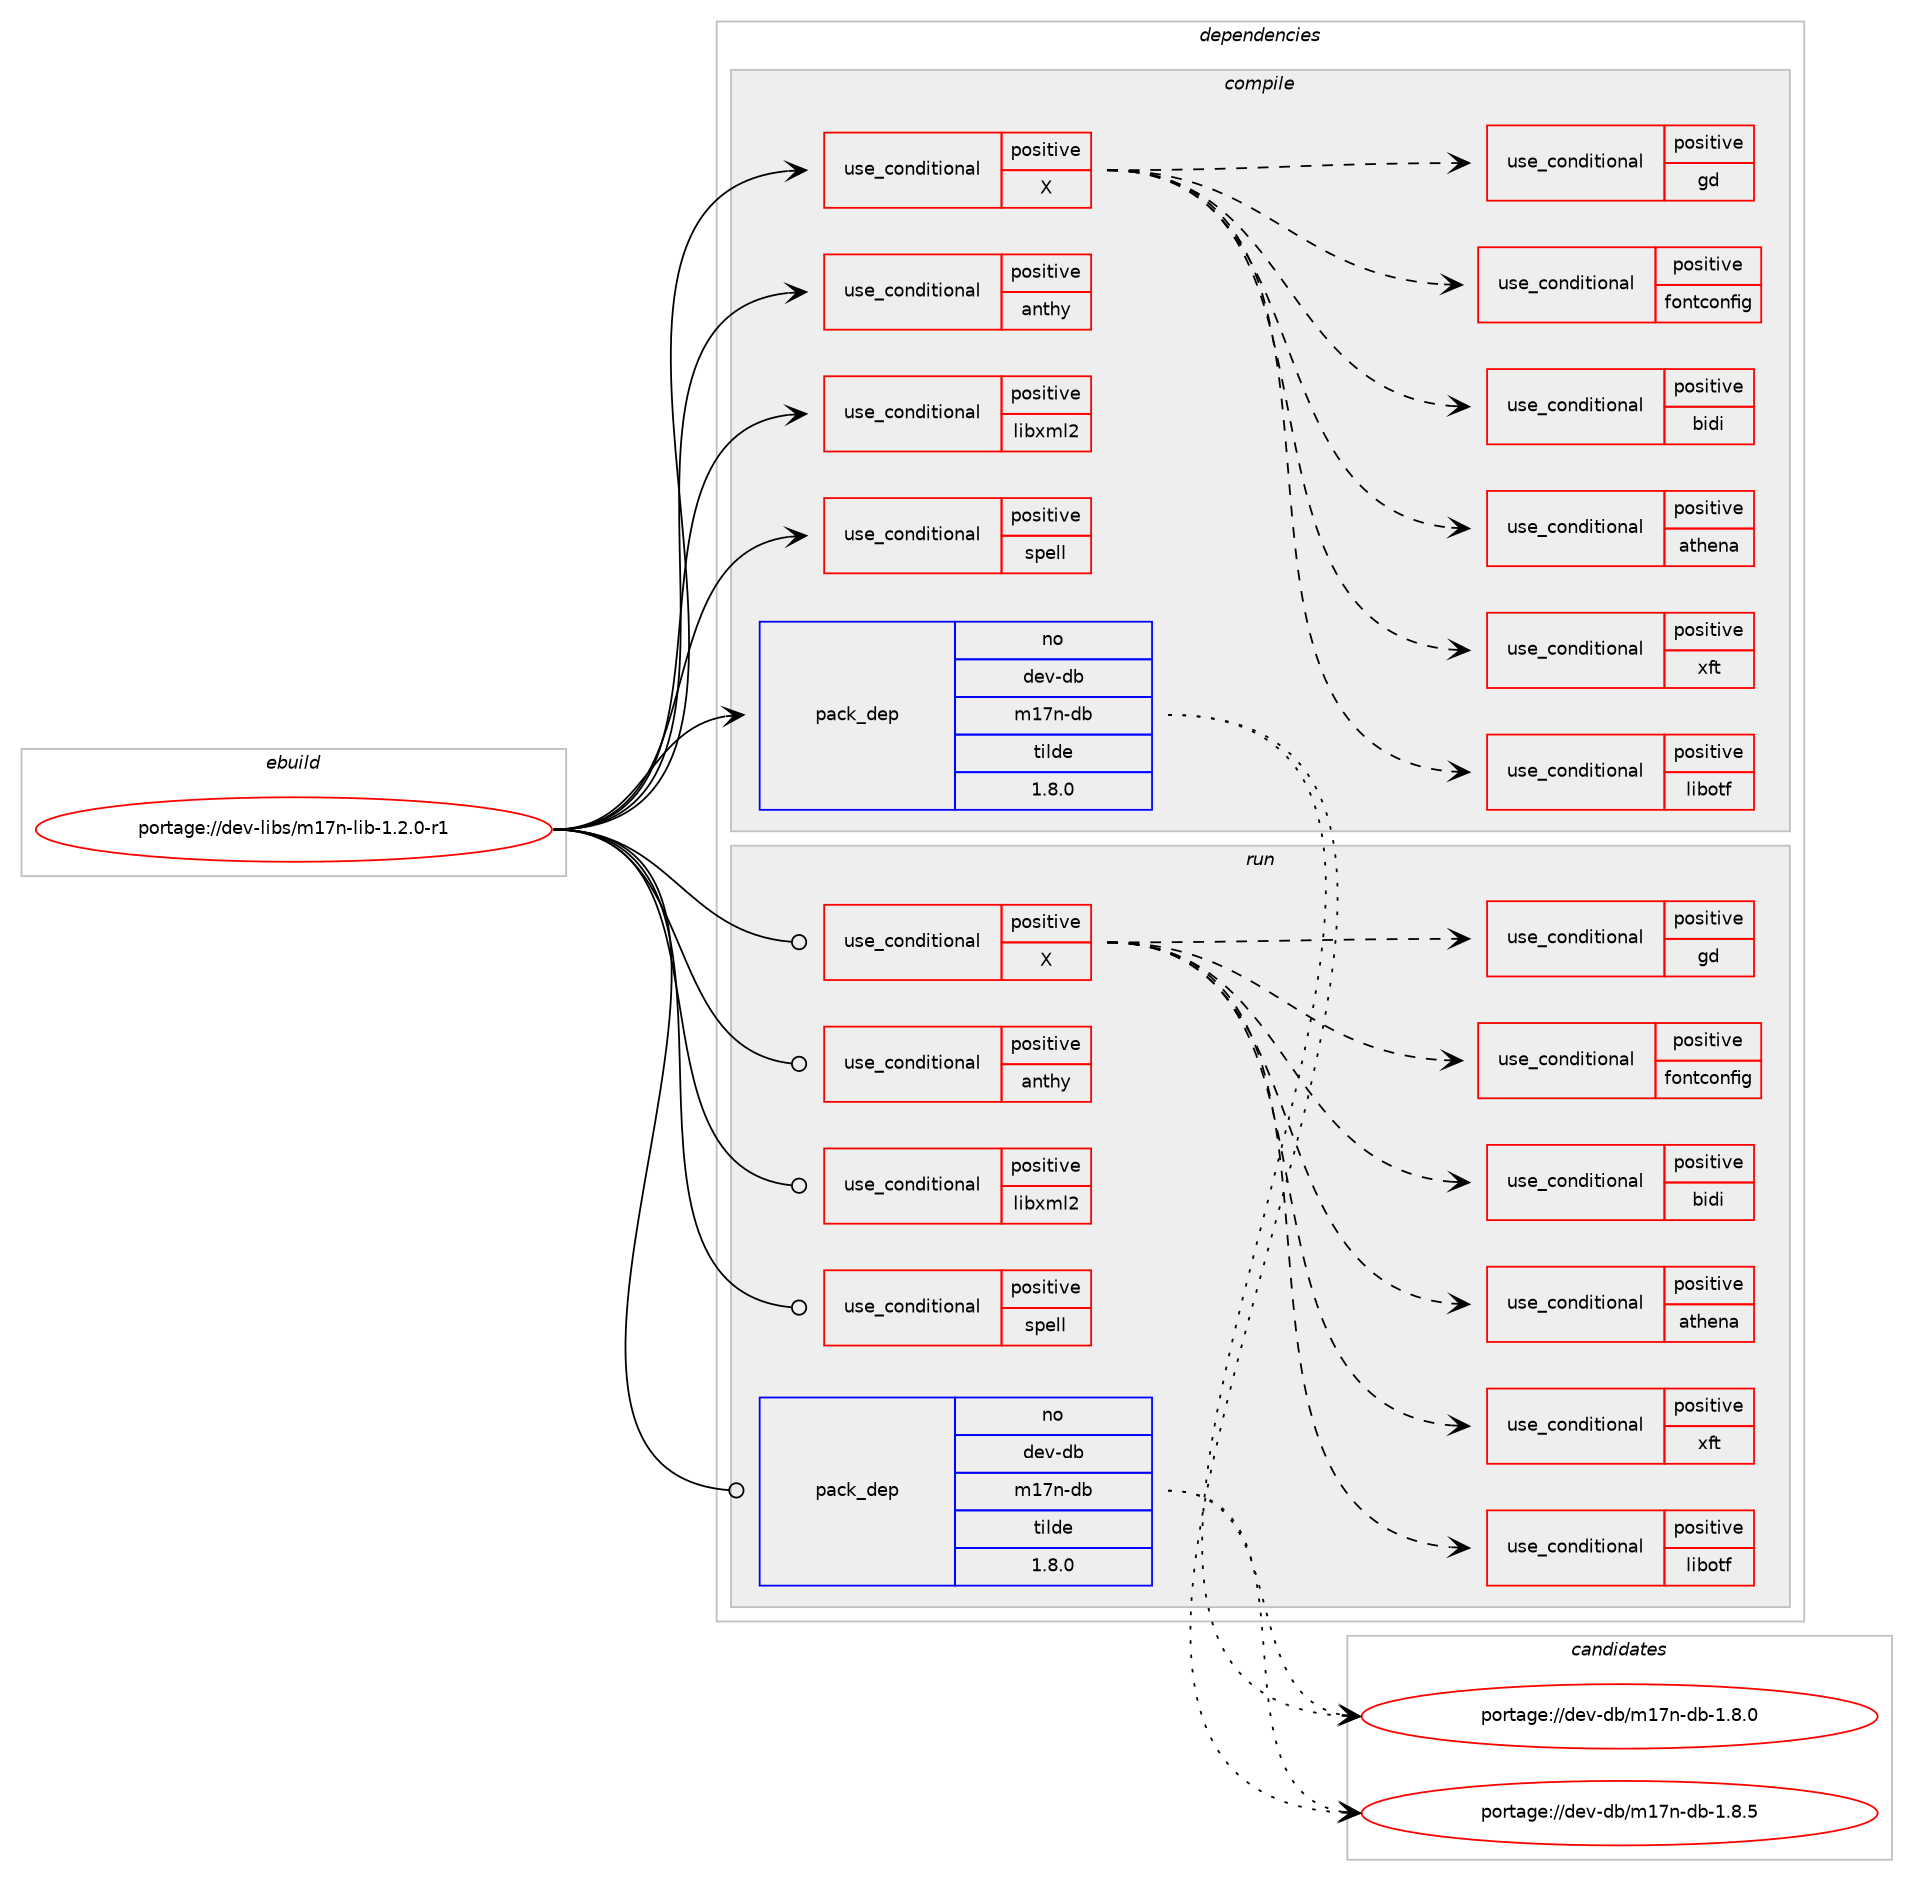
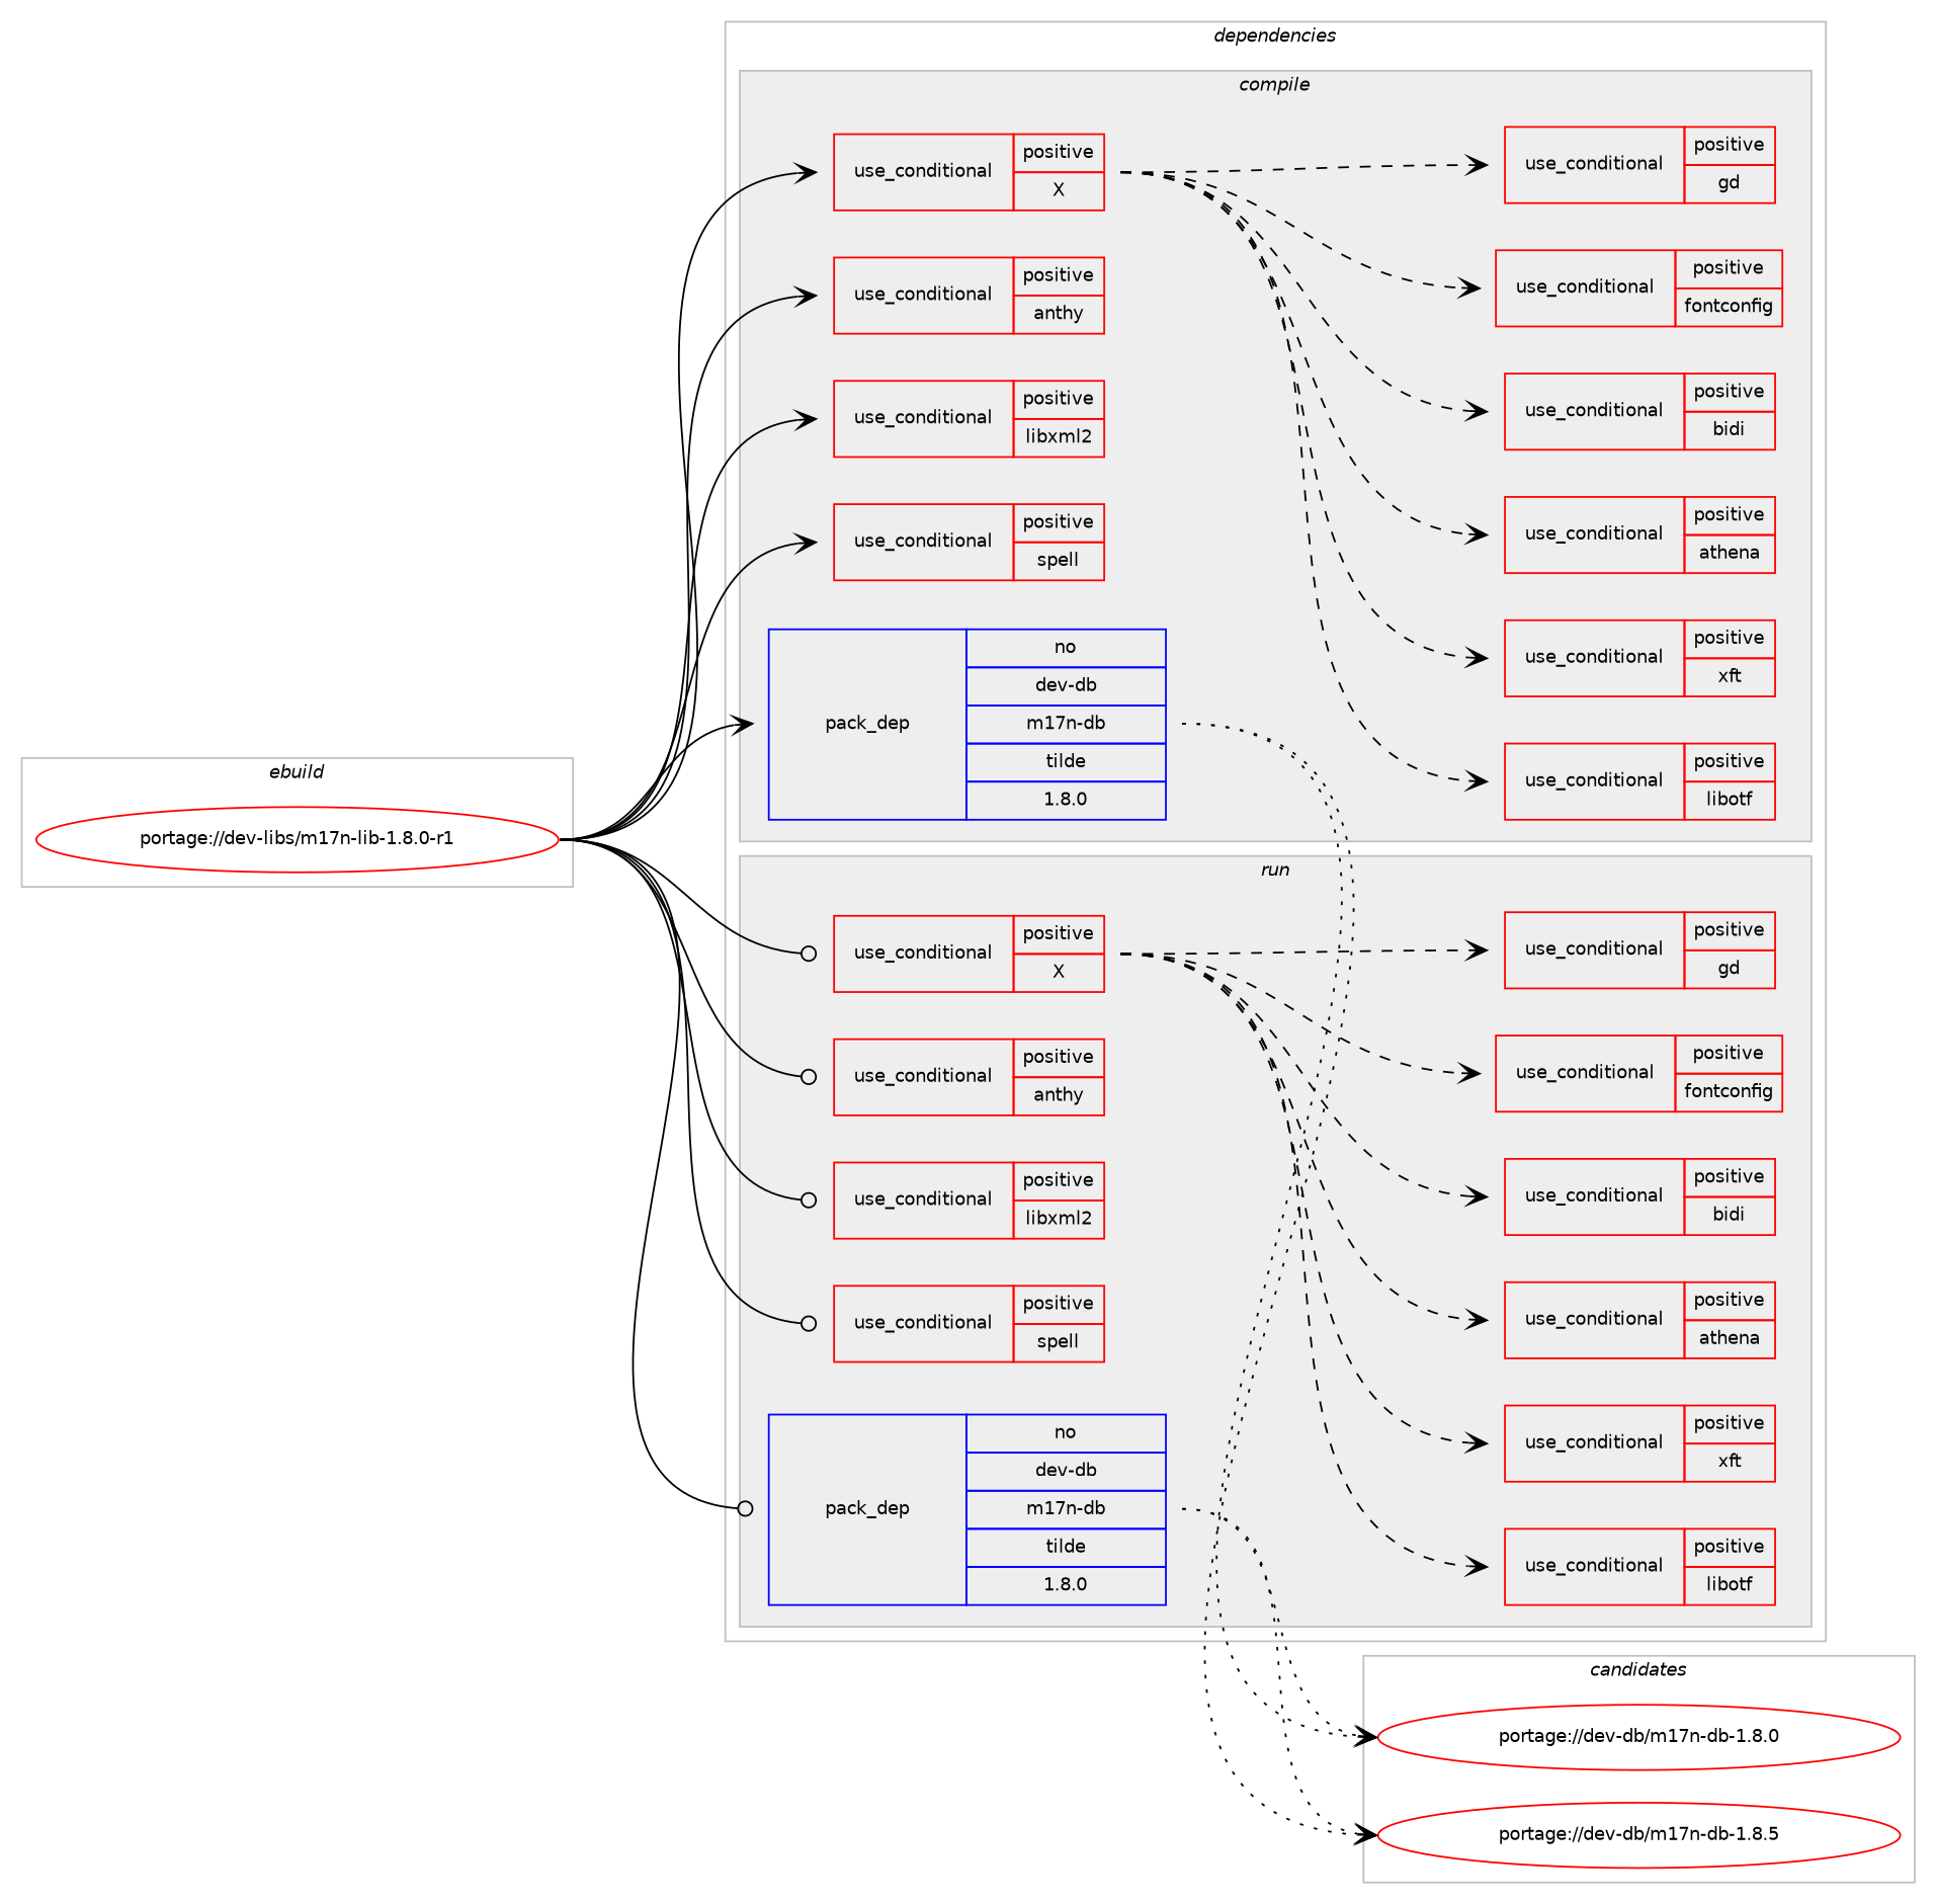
  digraph {
    compound=true
    concentrate=true
    fontname=Helvetica
    fontsize=10
    newrank=true
    rankdir=LR
    ranksep=1.5
    node [color=red fontname=Helvetica fontsize=10 shape=none]
    edge [arrowhead=vee headport=w style=dashed tailport=e weight=20]
-   n1 [label="portage://dev-libs/m17n-lib-1.2.0-r1" width=4 shape=""]
+   n1 [label="portage://dev-libs/m17n-lib-1.8.0-r1" width=4 shape=""]
    n2 [label=<<TABLE BORDER="0" CELLBORDER="1" CELLSPACING="0" CELLPADDING="4"><TR><TD ROWSPAN="3" CELLPADDING="10">use_conditional</TD></TR><TR><TD>positive</TD></TR><TR><TD>athena</TD></TR></TABLE>>]
    n3 [label=<<TABLE BORDER="0" CELLBORDER="1" CELLSPACING="0" CELLPADDING="4"><TR><TD ROWSPAN="3" CELLPADDING="10">use_conditional</TD></TR><TR><TD>positive</TD></TR><TR><TD>bidi</TD></TR></TABLE>>]
    n4 [label=<<TABLE BORDER="0" CELLBORDER="1" CELLSPACING="0" CELLPADDING="4"><TR><TD ROWSPAN="3" CELLPADDING="10">use_conditional</TD></TR><TR><TD>positive</TD></TR><TR><TD>fontconfig</TD></TR></TABLE>>]
    n5 [label=<<TABLE BORDER="0" CELLBORDER="1" CELLSPACING="0" CELLPADDING="4"><TR><TD ROWSPAN="3" CELLPADDING="10">use_conditional</TD></TR><TR><TD>positive</TD></TR><TR><TD>gd</TD></TR></TABLE>>]
    n6 [label=<<TABLE BORDER="0" CELLBORDER="1" CELLSPACING="0" CELLPADDING="4"><TR><TD ROWSPAN="3" CELLPADDING="10">use_conditional</TD></TR><TR><TD>positive</TD></TR><TR><TD>libotf</TD></TR></TABLE>>]
    n7 [label=<<TABLE BORDER="0" CELLBORDER="1" CELLSPACING="0" CELLPADDING="4"><TR><TD ROWSPAN="3" CELLPADDING="10">use_conditional</TD></TR><TR><TD>positive</TD></TR><TR><TD>xft</TD></TR></TABLE>>]
    n8 [label=<<TABLE BORDER="0" CELLBORDER="1" CELLSPACING="0" CELLPADDING="4"><TR><TD ROWSPAN="3" CELLPADDING="10">use_conditional</TD></TR><TR><TD>positive</TD></TR><TR><TD>X</TD></TR></TABLE>>]
    n9 [label=<<TABLE BORDER="0" CELLBORDER="1" CELLSPACING="0" CELLPADDING="4"><TR><TD ROWSPAN="3" CELLPADDING="10">use_conditional</TD></TR><TR><TD>positive</TD></TR><TR><TD>anthy</TD></TR></TABLE>>]
    n10 [label=<<TABLE BORDER="0" CELLBORDER="1" CELLSPACING="0" CELLPADDING="4"><TR><TD ROWSPAN="3" CELLPADDING="10">use_conditional</TD></TR><TR><TD>positive</TD></TR><TR><TD>libxml2</TD></TR></TABLE>>]
    n11 [label=<<TABLE BORDER="0" CELLBORDER="1" CELLSPACING="0" CELLPADDING="4"><TR><TD ROWSPAN="3" CELLPADDING="10">use_conditional</TD></TR><TR><TD>positive</TD></TR><TR><TD>spell</TD></TR></TABLE>>]
    n12 [color=blue label=<<TABLE BORDER="0" CELLBORDER="1" CELLSPACING="0" CELLPADDING="4" WIDTH="220"><TR><TD ROWSPAN="6" CELLPADDING="30">pack_dep</TD></TR><TR><TD WIDTH="110">no</TD></TR><TR><TD>dev-db</TD></TR><TR><TD>m17n-db</TD></TR><TR><TD>tilde</TD></TR><TR><TD>1.8.0</TD></TR></TABLE>>]
    n13 [label=<<TABLE BORDER="0" CELLBORDER="1" CELLSPACING="0" CELLPADDING="4"><TR><TD ROWSPAN="3" CELLPADDING="10">use_conditional</TD></TR><TR><TD>positive</TD></TR><TR><TD>athena</TD></TR></TABLE>>]
    n14 [label=<<TABLE BORDER="0" CELLBORDER="1" CELLSPACING="0" CELLPADDING="4"><TR><TD ROWSPAN="3" CELLPADDING="10">use_conditional</TD></TR><TR><TD>positive</TD></TR><TR><TD>bidi</TD></TR></TABLE>>]
    n15 [label=<<TABLE BORDER="0" CELLBORDER="1" CELLSPACING="0" CELLPADDING="4"><TR><TD ROWSPAN="3" CELLPADDING="10">use_conditional</TD></TR><TR><TD>positive</TD></TR><TR><TD>fontconfig</TD></TR></TABLE>>]
    n16 [label=<<TABLE BORDER="0" CELLBORDER="1" CELLSPACING="0" CELLPADDING="4"><TR><TD ROWSPAN="3" CELLPADDING="10">use_conditional</TD></TR><TR><TD>positive</TD></TR><TR><TD>gd</TD></TR></TABLE>>]
    n17 [label=<<TABLE BORDER="0" CELLBORDER="1" CELLSPACING="0" CELLPADDING="4"><TR><TD ROWSPAN="3" CELLPADDING="10">use_conditional</TD></TR><TR><TD>positive</TD></TR><TR><TD>libotf</TD></TR></TABLE>>]
    n18 [label=<<TABLE BORDER="0" CELLBORDER="1" CELLSPACING="0" CELLPADDING="4"><TR><TD ROWSPAN="3" CELLPADDING="10">use_conditional</TD></TR><TR><TD>positive</TD></TR><TR><TD>xft</TD></TR></TABLE>>]
    n19 [label=<<TABLE BORDER="0" CELLBORDER="1" CELLSPACING="0" CELLPADDING="4"><TR><TD ROWSPAN="3" CELLPADDING="10">use_conditional</TD></TR><TR><TD>positive</TD></TR><TR><TD>X</TD></TR></TABLE>>]
    n20 [label=<<TABLE BORDER="0" CELLBORDER="1" CELLSPACING="0" CELLPADDING="4"><TR><TD ROWSPAN="3" CELLPADDING="10">use_conditional</TD></TR><TR><TD>positive</TD></TR><TR><TD>anthy</TD></TR></TABLE>>]
    n21 [label=<<TABLE BORDER="0" CELLBORDER="1" CELLSPACING="0" CELLPADDING="4"><TR><TD ROWSPAN="3" CELLPADDING="10">use_conditional</TD></TR><TR><TD>positive</TD></TR><TR><TD>libxml2</TD></TR></TABLE>>]
    n22 [label=<<TABLE BORDER="0" CELLBORDER="1" CELLSPACING="0" CELLPADDING="4"><TR><TD ROWSPAN="3" CELLPADDING="10">use_conditional</TD></TR><TR><TD>positive</TD></TR><TR><TD>spell</TD></TR></TABLE>>]
    n23 [color=blue label=<<TABLE BORDER="0" CELLBORDER="1" CELLSPACING="0" CELLPADDING="4" WIDTH="220"><TR><TD ROWSPAN="6" CELLPADDING="30">pack_dep</TD></TR><TR><TD WIDTH="110">no</TD></TR><TR><TD>dev-db</TD></TR><TR><TD>m17n-db</TD></TR><TR><TD>tilde</TD></TR><TR><TD>1.8.0</TD></TR></TABLE>>]
    n24 [label="portage://dev-db/m17n-db-1.8.0" width=4 shape=""]
    n25 [label="portage://dev-db/m17n-db-1.8.5" width=4 shape=""]
    subgraph cluster_1 {
      color=gray
      label=<<i>ebuild</i>>
      rank=same
      n1
    }
    subgraph cluster_2 {
      color=gray
      label=<<i>dependencies</i>>
      subgraph cluster_3 {
        color=gray
        fillcolor="#eeeeee"
        label=<<i>compile</i>>
        style=filled
        subgraph sub_4 {
          color=gray
          fillcolor="#eeeeee"
          label=<<i>compile</i>>
          style=filled
          n8
          subgraph sub_5 {
            color=gray
            fillcolor="#eeeeee"
            label=<<i>compile</i>>
            style=filled
            n2
          }
          subgraph sub_6 {
            color=gray
            fillcolor="#eeeeee"
            label=<<i>compile</i>>
            style=filled
            n3
          }
          subgraph sub_7 {
            color=gray
            fillcolor="#eeeeee"
            label=<<i>compile</i>>
            style=filled
            n4
          }
          subgraph sub_8 {
            color=gray
            fillcolor="#eeeeee"
            label=<<i>compile</i>>
            style=filled
            n5
          }
          subgraph sub_9 {
            color=gray
            fillcolor="#eeeeee"
            label=<<i>compile</i>>
            style=filled
            n6
          }
          subgraph sub_10 {
            color=gray
            fillcolor="#eeeeee"
            label=<<i>compile</i>>
            style=filled
            n7
          }
        }
        subgraph sub_11 {
          color=gray
          fillcolor="#eeeeee"
          label=<<i>compile</i>>
          style=filled
          n9
        }
        subgraph sub_12 {
          color=gray
          fillcolor="#eeeeee"
          label=<<i>compile</i>>
          style=filled
          n10
        }
        subgraph sub_13 {
          color=gray
          fillcolor="#eeeeee"
          label=<<i>compile</i>>
          style=filled
          n11
        }
        subgraph sub_14 {
          color=gray
          fillcolor="#eeeeee"
          label=<<i>compile</i>>
          style=filled
          n12
        }
      }
      subgraph cluster_15 {
        color=gray
        fillcolor="#eeeeee"
        label=<<i>compile and run</i>>
        style=filled
      }
      subgraph cluster_16 {
        color=gray
        fillcolor="#eeeeee"
        label=<<i>run</i>>
        style=filled
        subgraph sub_17 {
          color=gray
          fillcolor="#eeeeee"
          label=<<i>run</i>>
          style=filled
          n19
          subgraph sub_18 {
            color=gray
            fillcolor="#eeeeee"
            label=<<i>run</i>>
            style=filled
            n13
          }
          subgraph sub_19 {
            color=gray
            fillcolor="#eeeeee"
            label=<<i>run</i>>
            style=filled
            n14
          }
          subgraph sub_20 {
            color=gray
            fillcolor="#eeeeee"
            label=<<i>run</i>>
            style=filled
            n15
          }
          subgraph sub_21 {
            color=gray
            fillcolor="#eeeeee"
            label=<<i>run</i>>
            style=filled
            n16
          }
          subgraph sub_22 {
            color=gray
            fillcolor="#eeeeee"
            label=<<i>run</i>>
            style=filled
            n17
          }
          subgraph sub_23 {
            color=gray
            fillcolor="#eeeeee"
            label=<<i>run</i>>
            style=filled
            n18
          }
        }
        subgraph sub_24 {
          color=gray
          fillcolor="#eeeeee"
          label=<<i>run</i>>
          style=filled
          n20
        }
        subgraph sub_25 {
          color=gray
          fillcolor="#eeeeee"
          label=<<i>run</i>>
          style=filled
          n21
        }
        subgraph sub_26 {
          color=gray
          fillcolor="#eeeeee"
          label=<<i>run</i>>
          style=filled
          n22
        }
        subgraph sub_27 {
          color=gray
          fillcolor="#eeeeee"
          label=<<i>run</i>>
          style=filled
          n23
        }
      }
    }
    subgraph cluster_28 {
      color=gray
      label=<<i>candidates</i>>
      rank=same
      subgraph sub_29 {
        color=black
        label=<<i>candidates</i>>
        nodesep=1
        rank=same
        n24
        n25
      }
      subgraph sub_30 {
        color=black
        label=<<i>candidates</i>>
        nodesep=1
        rank=same
        n24
        n25
      }
    }
    n1 -> n8 [style=solid]
    n1 -> n9 [style=solid]
    n1 -> n10 [style=solid]
    n1 -> n11 [style=solid]
    n1 -> n12 [style=solid]
    n1 -> n19 [arrowhead=odot style=solid]
    n1 -> n20 [arrowhead=odot style=solid]
    n1 -> n21 [arrowhead=odot style=solid]
    n1 -> n22 [arrowhead=odot style=solid]
    n1 -> n23 [arrowhead=odot style=solid]
    n8 -> n2
    n8 -> n3
    n8 -> n4
    n8 -> n5
    n8 -> n6
    n8 -> n7
    n12 -> n24 [style=dotted weight=100]
    n12 -> n25 [style=dotted weight=100]
    n19 -> n13
    n19 -> n14
    n19 -> n15
    n19 -> n16
    n19 -> n17
    n19 -> n18
    n23 -> n24 [style=dotted weight=100]
    n23 -> n25 [style=dotted weight=100]
  }
